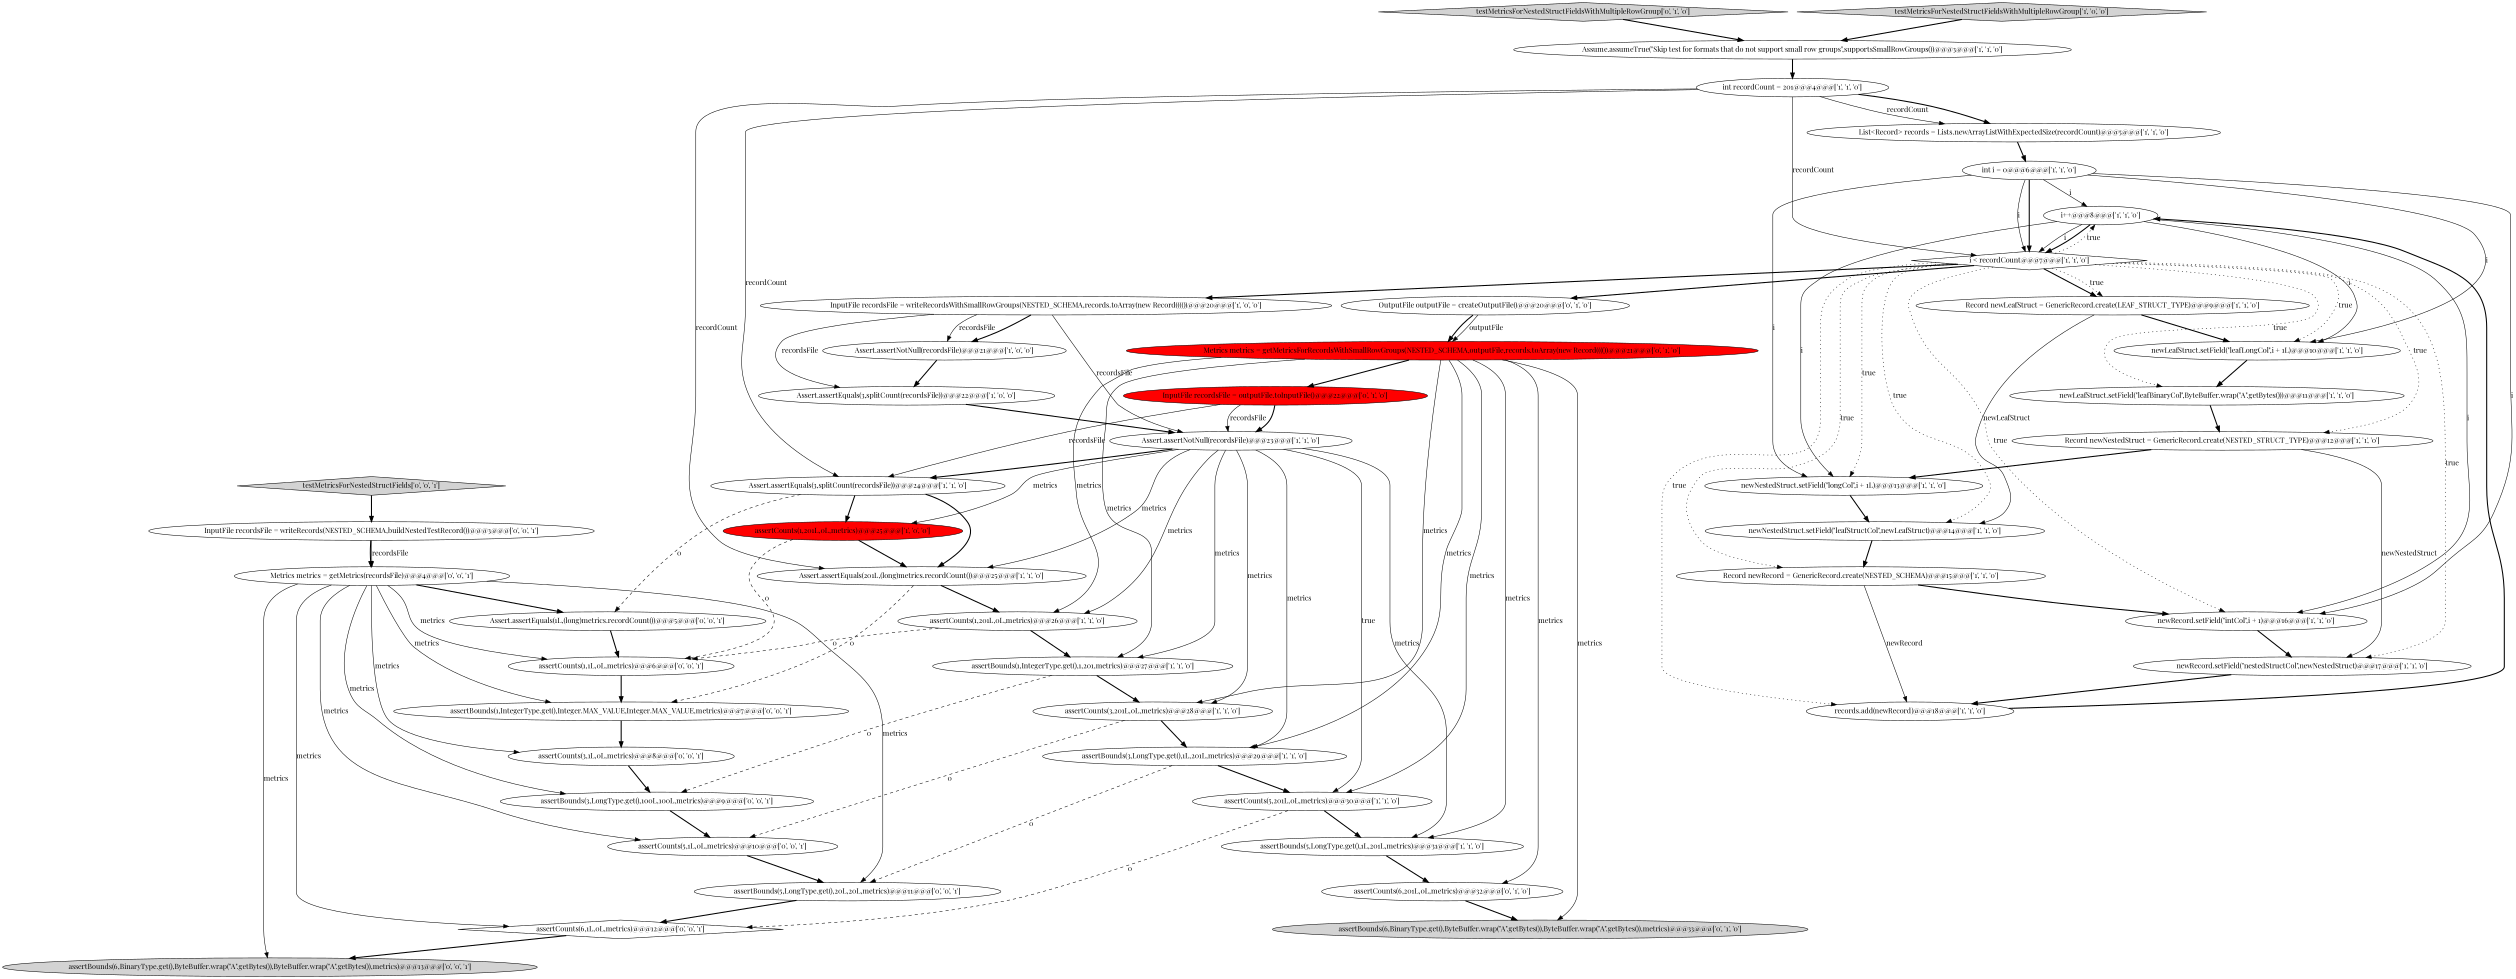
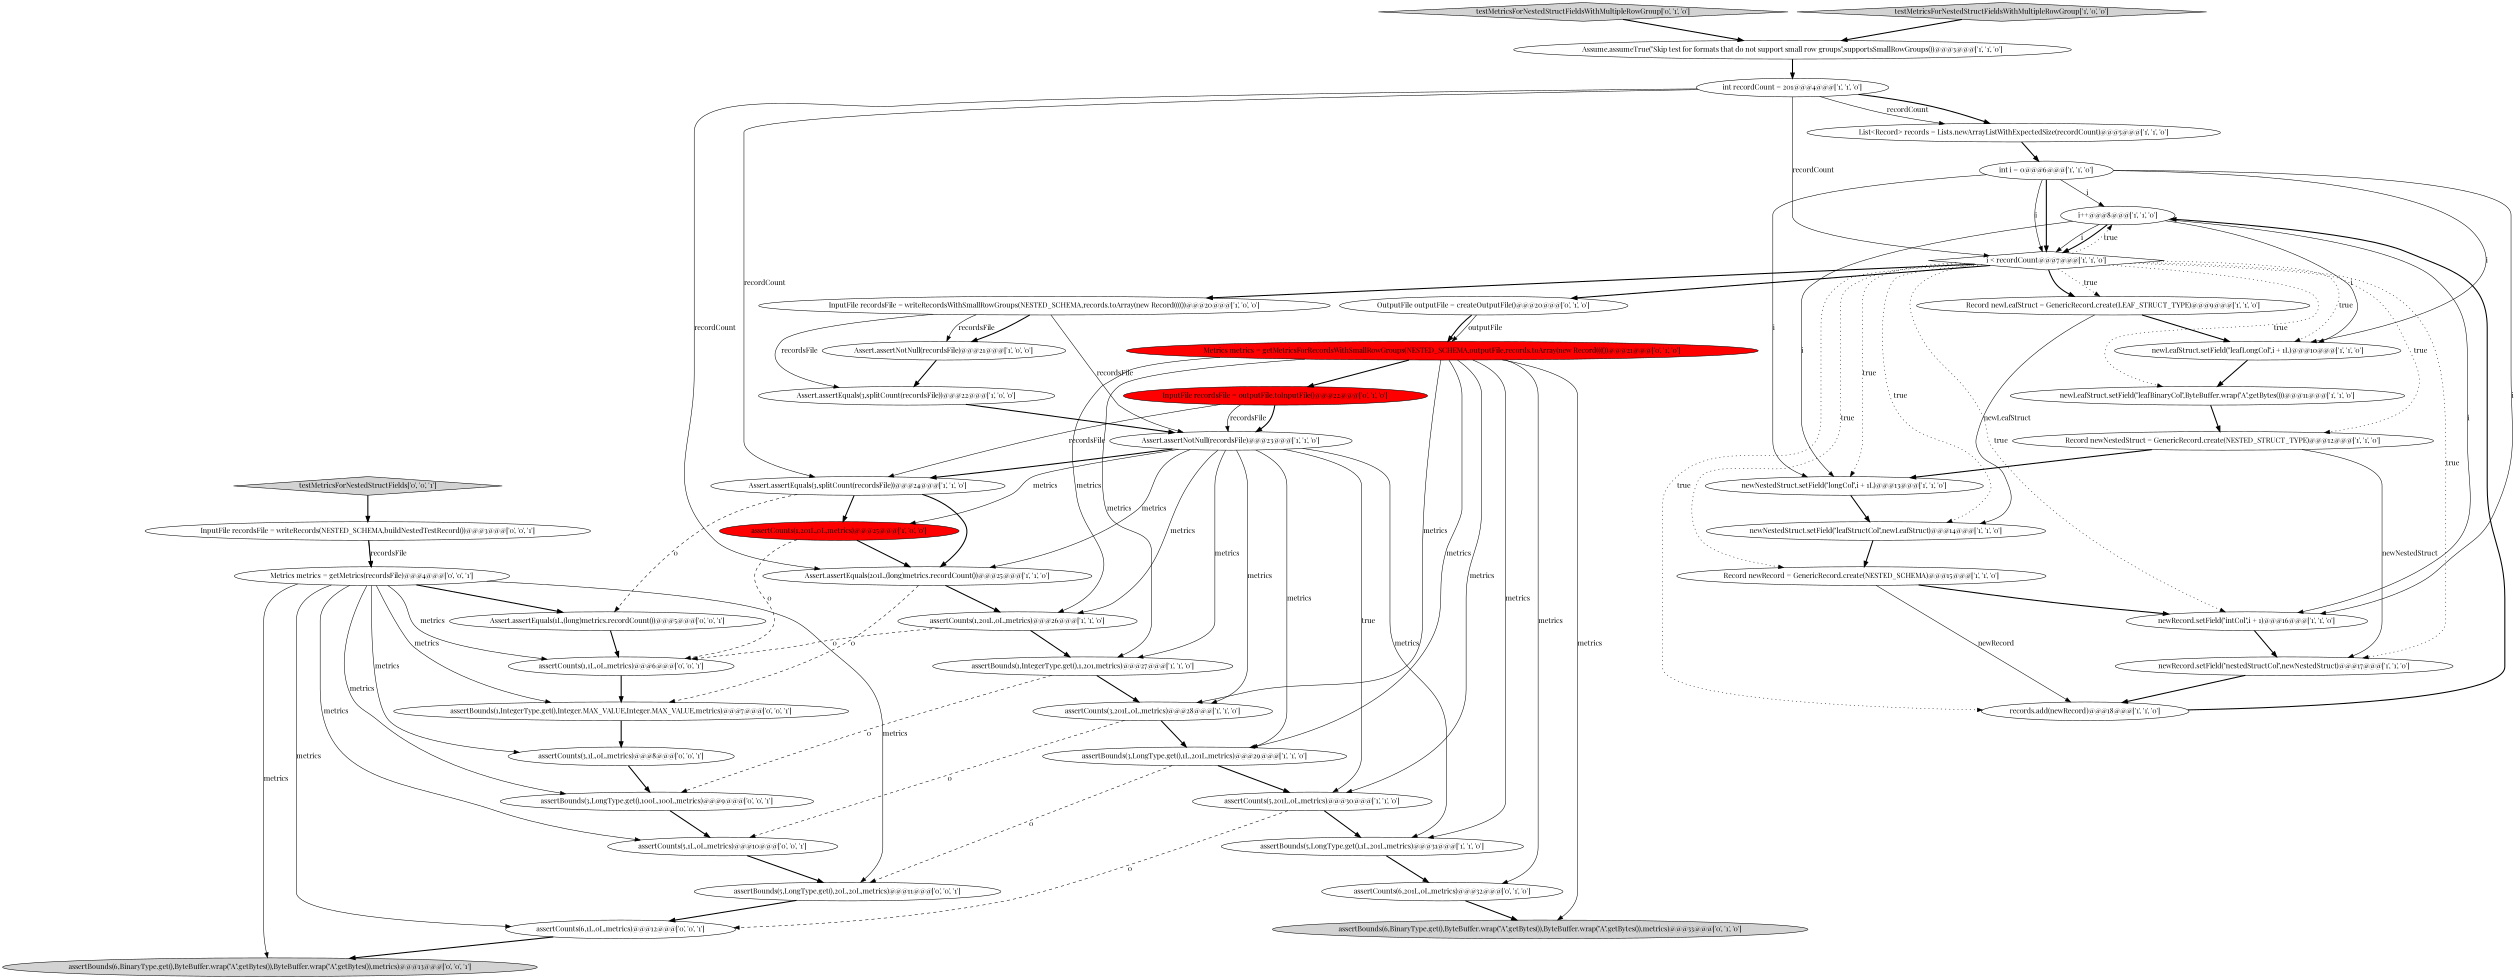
  digraph {
    fontname="Playfair Display"
    node [fillcolor=white fontname="Playfair Display" shape=ellipse style=filled]
    edge [fontname="Playfair Display" style=bold]
    n1 [label="InputFile recordsFile = writeRecords(NESTED_SCHEMA,buildNestedTestRecord())@@@3@@@['0', '0', '1']"]
    n2 [label="Metrics metrics = getMetrics(recordsFile)@@@4@@@['0', '0', '1']"]
    n3 [label="assertCounts(5,1L,0L,metrics)@@@10@@@['0', '0', '1']"]
    n4 [label="assertBounds(5,LongType.get(),20L,20L,metrics)@@@11@@@['0', '0', '1']"]
-   n5 [label="assertCounts(6,1L,0L,metrics)@@@12@@@['0', '0', '1']" shape=diamond]
+   n5 [label="assertCounts(6,1L,0L,metrics)@@@12@@@['0', '0', '1']"]
    n6 [label="Assert.assertEquals(1L,(long)metrics.recordCount())@@@5@@@['0', '0', '1']"]
    n7 [label="assertCounts(1,1L,0L,metrics)@@@6@@@['0', '0', '1']"]
    n8 [fillcolor=lightgray label="assertBounds(6,BinaryType.get(),ByteBuffer.wrap(\"A\".getBytes()),ByteBuffer.wrap(\"A\".getBytes()),metrics)@@@13@@@['0', '0', '1']"]
    n9 [label="assertBounds(3,LongType.get(),100L,100L,metrics)@@@9@@@['0', '0', '1']"]
    n10 [label="assertBounds(1,IntegerType.get(),Integer.MAX_VALUE,Integer.MAX_VALUE,metrics)@@@7@@@['0', '0', '1']"]
    n11 [label="assertCounts(3,1L,0L,metrics)@@@8@@@['0', '0', '1']"]
    n12 [label="Assert.assertNotNull(recordsFile)@@@21@@@['1', '0', '0']"]
    n13 [label="Assert.assertEquals(3,splitCount(recordsFile))@@@22@@@['1', '0', '0']"]
    n14 [label="Assert.assertNotNull(recordsFile)@@@23@@@['1', '1', '0']"]
    n15 [label="assertCounts(5,201L,0L,metrics)@@@30@@@['1', '1', '0']"]
    n16 [label="assertBounds(5,LongType.get(),1L,201L,metrics)@@@31@@@['1', '1', '0']"]
    n17 [label="assertCounts(6,201L,0L,metrics)@@@32@@@['0', '1', '0']"]
    n18 [fillcolor=lightgray label="testMetricsForNestedStructFieldsWithMultipleRowGroup['0', '1', '0']" shape=diamond]
    n19 [label="Assume.assumeTrue(\"Skip test for formats that do not support small row groups\",supportsSmallRowGroups())@@@3@@@['1', '1', '0']"]
    n20 [label="int recordCount = 201@@@4@@@['1', '1', '0']"]
    n21 [fillcolor=lightgray label="testMetricsForNestedStructFields['0', '0', '1']" shape=diamond]
    n22 [label="List<Record> records = Lists.newArrayListWithExpectedSize(recordCount)@@@5@@@['1', '1', '0']"]
    n23 [label="int i = 0@@@6@@@['1', '1', '0']"]
    n24 [label="i++@@@8@@@['1', '1', '0']"]
    n25 [label="i < recordCount@@@7@@@['1', '1', '0']" shape=diamond]
    n26 [label="newLeafStruct.setField(\"leafLongCol\",i + 1L)@@@10@@@['1', '1', '0']"]
    n27 [label="newNestedStruct.setField(\"longCol\",i + 1L)@@@13@@@['1', '1', '0']"]
    n28 [label="newRecord.setField(\"intCol\",i + 1)@@@16@@@['1', '1', '0']"]
    n29 [label="InputFile recordsFile = writeRecordsWithSmallRowGroups(NESTED_SCHEMA,records.toArray(new Record(((())@@@20@@@['1', '0', '0']"]
    n30 [label="Record newNestedStruct = GenericRecord.create(NESTED_STRUCT_TYPE)@@@12@@@['1', '1', '0']"]
    n31 [label="newRecord.setField(\"nestedStructCol\",newNestedStruct)@@@17@@@['1', '1', '0']"]
    n32 [label="records.add(newRecord)@@@18@@@['1', '1', '0']"]
    n33 [label="Record newRecord = GenericRecord.create(NESTED_SCHEMA)@@@15@@@['1', '1', '0']"]
    n34 [label="newLeafStruct.setField(\"leafBinaryCol\",ByteBuffer.wrap(\"A\".getBytes()))@@@11@@@['1', '1', '0']"]
    n35 [label="Record newLeafStruct = GenericRecord.create(LEAF_STRUCT_TYPE)@@@9@@@['1', '1', '0']"]
    n36 [label="newNestedStruct.setField(\"leafStructCol\",newLeafStruct)@@@14@@@['1', '1', '0']"]
    n37 [label="OutputFile outputFile = createOutputFile()@@@20@@@['0', '1', '0']"]
    n38 [label="Assert.assertEquals(3,splitCount(recordsFile))@@@24@@@['1', '1', '0']"]
    n39 [fillcolor=red label="assertCounts(1,201L,0L,metrics)@@@25@@@['1', '0', '0']"]
    n40 [label="Assert.assertEquals(201L,(long)metrics.recordCount())@@@25@@@['1', '1', '0']"]
    n41 [label="assertCounts(3,201L,0L,metrics)@@@28@@@['1', '1', '0']"]
    n42 [label="assertBounds(1,IntegerType.get(),1,201,metrics)@@@27@@@['1', '1', '0']"]
    n43 [label="assertCounts(1,201L,0L,metrics)@@@26@@@['1', '1', '0']"]
    n44 [label="assertBounds(3,LongType.get(),1L,201L,metrics)@@@29@@@['1', '1', '0']"]
    n45 [fillcolor=lightgray label="assertBounds(6,BinaryType.get(),ByteBuffer.wrap(\"A\".getBytes()),ByteBuffer.wrap(\"A\".getBytes()),metrics)@@@33@@@['0', '1', '0']"]
    n46 [fillcolor=lightgray label="testMetricsForNestedStructFieldsWithMultipleRowGroup['1', '0', '0']" shape=diamond]
    n47 [fillcolor=red label="Metrics metrics = getMetricsForRecordsWithSmallRowGroups(NESTED_SCHEMA,outputFile,records.toArray(new Record(((())@@@21@@@['0', '1', '0']"]
    n48 [fillcolor=red label="InputFile recordsFile = outputFile.toInputFile()@@@22@@@['0', '1', '0']"]
    n1 -> n2 [label=recordsFile style=solid]
    n1 -> n2
    n2 -> n3 [label=metrics style=solid]
    n2 -> n4 [label=metrics style=solid]
    n2 -> n5 [label=metrics style=solid]
    n2 -> n6
    n2 -> n7 [label=metrics style=solid]
    n2 -> n8 [label=metrics style=solid]
    n2 -> n9 [label=metrics style=solid]
    n2 -> n10 [label=metrics style=solid]
    n2 -> n11 [label=metrics style=solid]
    n3 -> n4
    n4 -> n5
    n5 -> n8
    n6 -> n7
    n7 -> n10
    n9 -> n3
    n10 -> n11
    n11 -> n9
    n12 -> n13
    n13 -> n14
    n14 -> n15 [label=true style=solid]
    n14 -> n16 [label=metrics style=solid]
    n14 -> n38
    n14 -> n39 [label=metrics style=solid]
    n14 -> n40 [label=metrics style=solid]
    n14 -> n41 [label=metrics style=solid]
    n14 -> n42 [label=metrics style=solid]
    n14 -> n43 [label=metrics style=solid]
    n14 -> n44 [label=metrics style=solid]
    n15 -> n5 [label=0 style=dashed]
    n15 -> n16
    n16 -> n17
    n17 -> n45
    n18 -> n19
    n19 -> n20
    n20 -> n22
    n20 -> n22 [label=recordCount style=solid]
    n20 -> n25 [label=recordCount style=solid]
    n20 -> n38 [label=recordCount style=solid]
    n20 -> n40 [label=recordCount style=solid]
    n21 -> n1
    n22 -> n23
    n23 -> n24 [label=i style=solid]
    n23 -> n25 [label=i style=solid]
    n23 -> n25
    n23 -> n26 [label=i style=solid]
    n23 -> n27 [label=i style=solid]
    n23 -> n28 [label=i style=solid]
    n24 -> n25 [label=i style=solid]
    n24 -> n25
    n24 -> n26 [label=i style=solid]
    n24 -> n27 [label=i style=solid]
    n24 -> n28 [label=i style=solid]
    n25 -> n24 [label=true style=dotted]
    n25 -> n26 [label=true style=dotted]
    n25 -> n27 [label=true style=dotted]
    n25 -> n28 [label=true style=dotted]
    n25 -> n29
    n25 -> n30 [label=true style=dotted]
    n25 -> n31 [label=true style=dotted]
    n25 -> n32 [label=true style=dotted]
    n25 -> n33 [label=true style=dotted]
    n25 -> n34 [label=true style=dotted]
    n25 -> n35
    n25 -> n35 [label=true style=dotted]
    n25 -> n36 [label=true style=dotted]
    n25 -> n37
    n26 -> n34
    n27 -> n36
    n28 -> n31
    n29 -> n12
    n29 -> n12 [label=recordsFile style=solid]
    n29 -> n13 [label=recordsFile style=solid]
    n29 -> n14 [label=recordsFile style=solid]
    n30 -> n27
    n30 -> n31 [label=newNestedStruct style=solid]
    n31 -> n32
    n32 -> n24
    n33 -> n28
    n33 -> n32 [label=newRecord style=solid]
    n34 -> n30
    n35 -> n26
    n35 -> n36 [label=newLeafStruct style=solid]
    n36 -> n33
    n37 -> n47 [label=outputFile style=solid]
    n37 -> n47
    n38 -> n6 [label=0 style=dashed]
    n38 -> n39
    n38 -> n40
    n39 -> n7 [label=0 style=dashed]
    n39 -> n40
    n40 -> n10 [label=0 style=dashed]
    n40 -> n43
    n41 -> n3 [label=0 style=dashed]
    n41 -> n44
    n42 -> n9 [label=0 style=dashed]
    n42 -> n41
    n43 -> n7 [label=0 style=dashed]
    n43 -> n42
    n44 -> n4 [label=0 style=dashed]
    n44 -> n15
    n46 -> n19
    n47 -> n15 [label=metrics style=solid]
    n47 -> n16 [label=metrics style=solid]
    n47 -> n17 [label=metrics style=solid]
    n47 -> n41 [label=metrics style=solid]
    n47 -> n42 [label=metrics style=solid]
    n47 -> n43 [label=metrics style=solid]
    n47 -> n44 [label=metrics style=solid]
    n47 -> n45 [label=metrics style=solid]
    n47 -> n48
    n48 -> n14
    n48 -> n14 [label=recordsFile style=solid]
    n48 -> n38 [label=recordsFile style=solid]
  }
